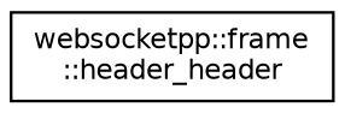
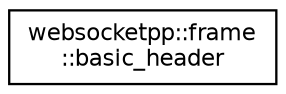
  digraph {
    rankdir=TB
-   n1 [color=black fillcolor=white fontname=Helvetica fontsize=10 height=0.2 label="websocketpp::frame\l::header_header" shape=record style=filled width=0.4]
+   n1 [color=black fillcolor=white fontname=Helvetica fontsize=10 height=0.2 label="websocketpp::frame\l::basic_header" shape=record style=filled width=0.4]
  }
